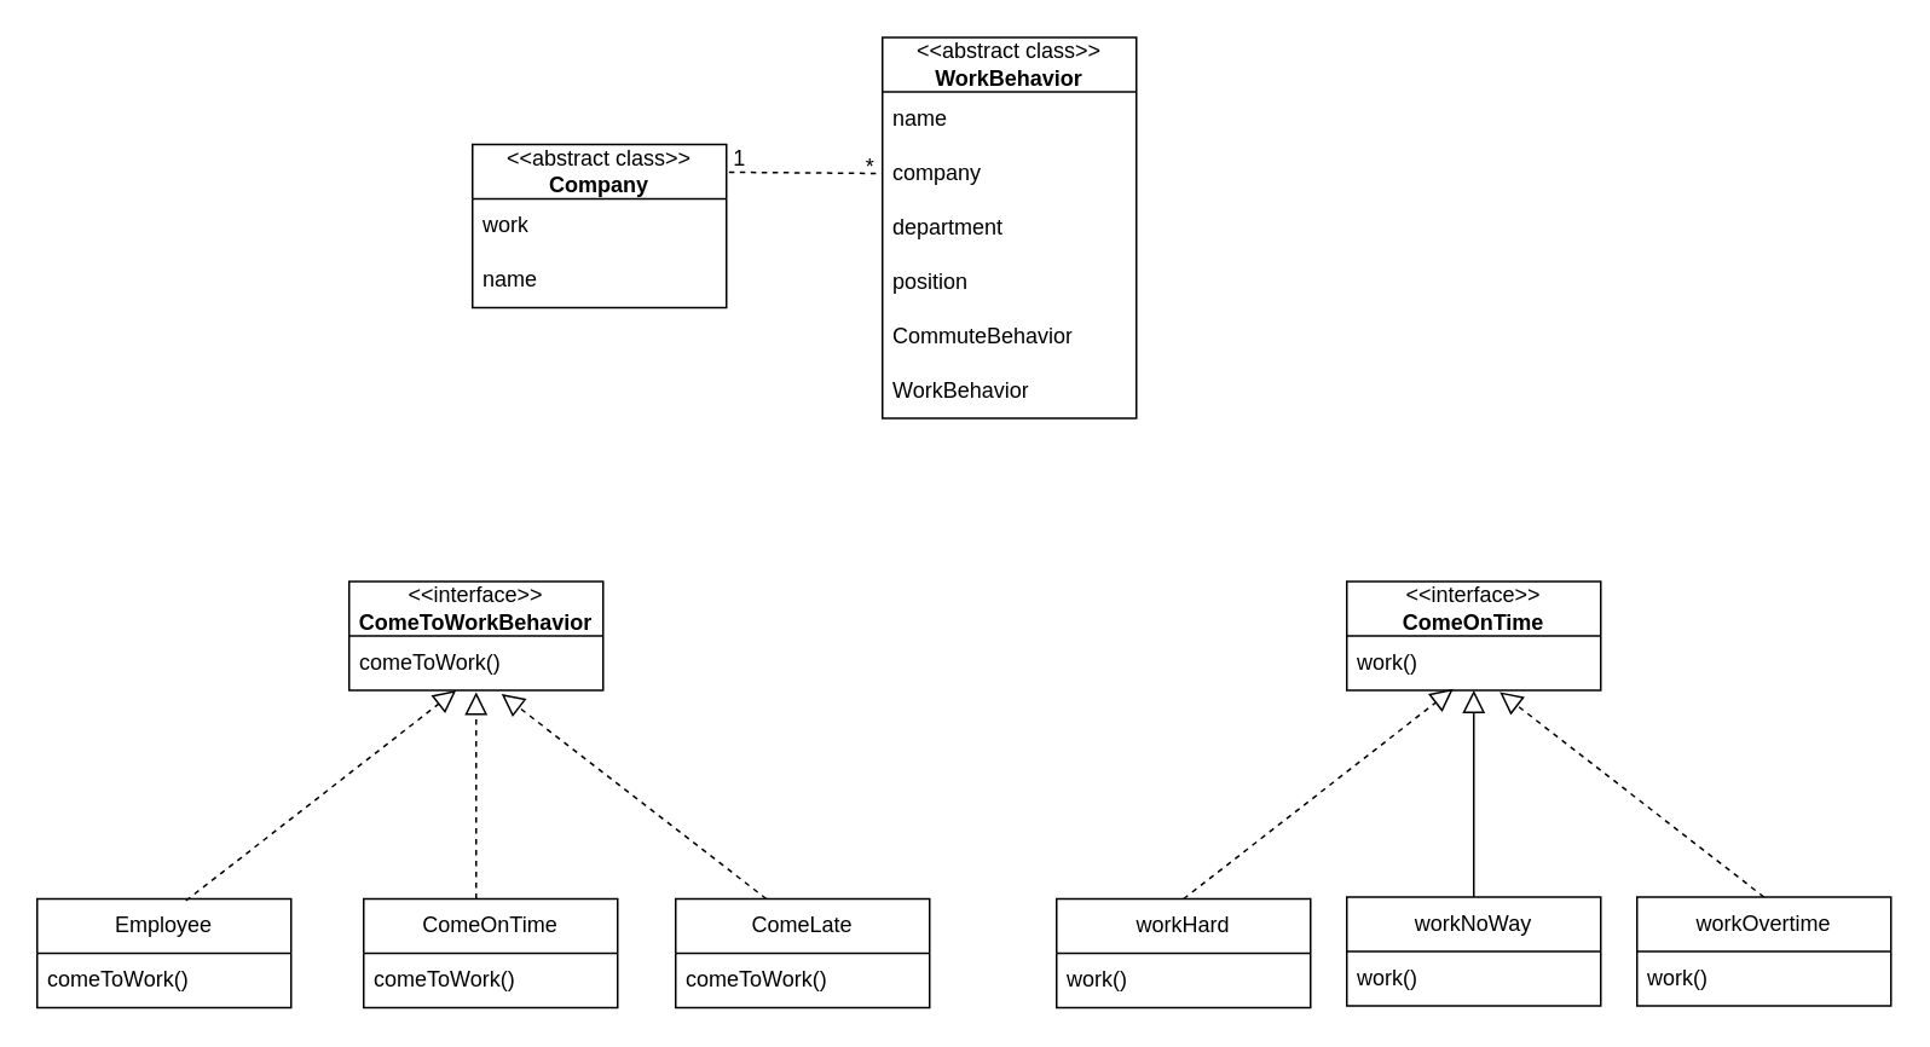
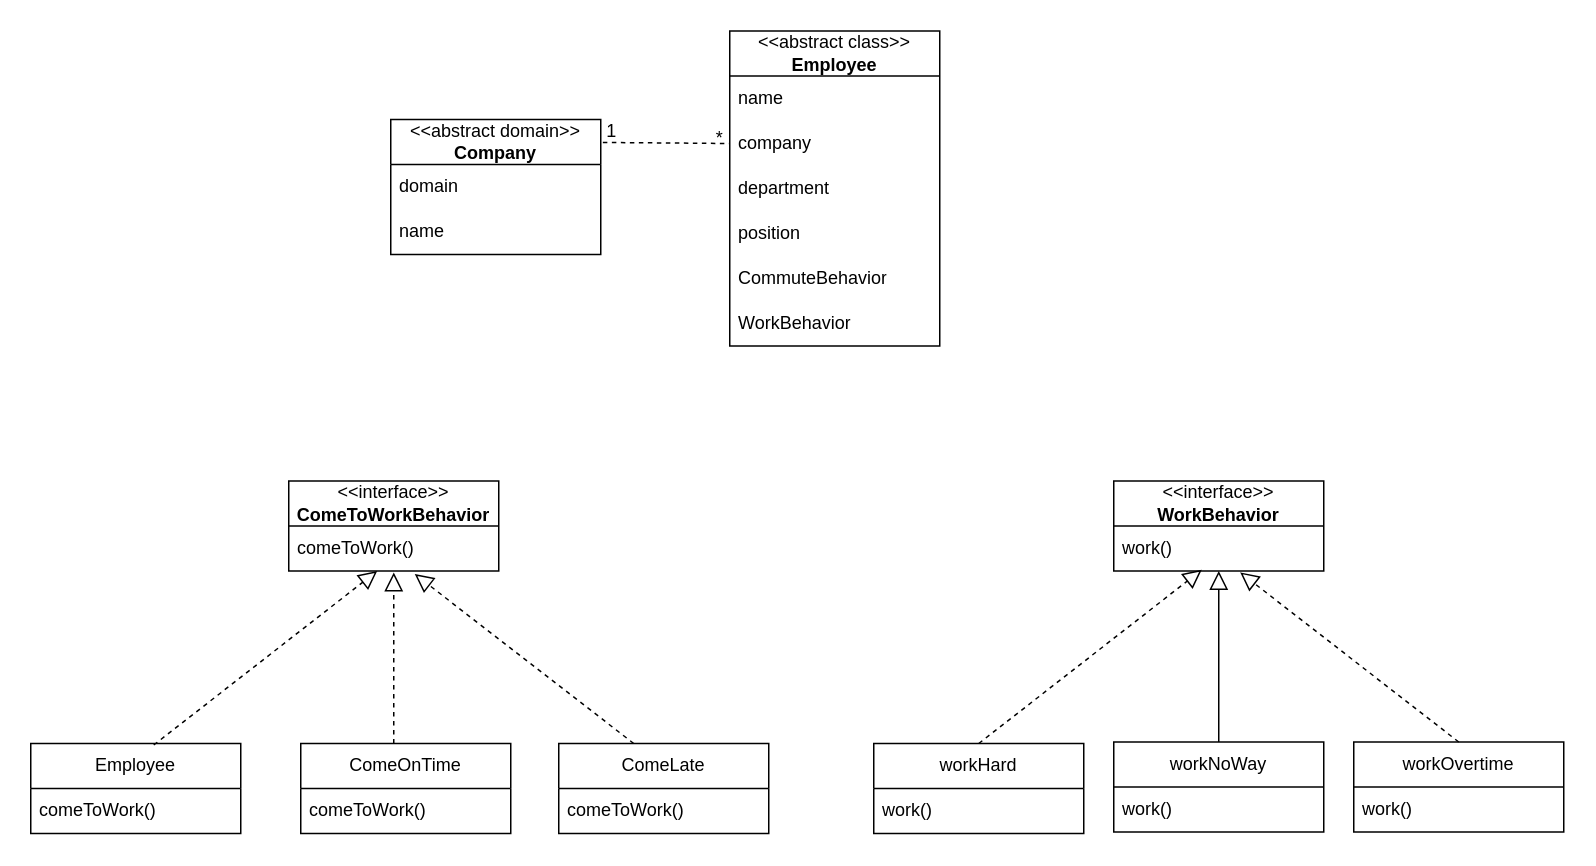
  <mxCell id="0" value="" />
  <mxCell id="1" parent="0" />
  <mxCell id="2" value="&amp;lt;&amp;lt;interface&amp;gt;&amp;gt;&lt;br&gt;&lt;b&gt;ComeToWorkBehavior&lt;/b&gt;" style="swimlane;fontStyle=0;childLayout=stackLayout;horizontal=1;startSize=30;horizontalStack=0;resizeParent=1;resizeParentMax=0;resizeLast=0;collapsible=1;marginBottom=0;whiteSpace=wrap;html=1;" vertex="1" parent="1"><mxGeometry x="192" y="320" width="140" height="60" as="geometry" /></mxCell>
  <mxCell id="3" value="comeToWork()" style="text;strokeColor=none;fillColor=none;align=left;verticalAlign=middle;spacingLeft=4;spacingRight=4;overflow=hidden;points=[[0,0.5],[1,0.5]];portConstraint=eastwest;rotatable=0;whiteSpace=wrap;html=1;" vertex="1" parent="2"><mxGeometry y="30" width="140" height="30" as="geometry" /></mxCell>
  <mxCell id="4" value="Employee" style="swimlane;fontStyle=0;childLayout=stackLayout;horizontal=1;startSize=30;horizontalStack=0;resizeParent=1;resizeParentMax=0;resizeLast=0;collapsible=1;marginBottom=0;whiteSpace=wrap;html=1;" vertex="1" parent="1"><mxGeometry x="20" y="495" width="140" height="60" as="geometry" /></mxCell>
  <mxCell id="5" value="comeToWork()" style="text;strokeColor=none;fillColor=none;align=left;verticalAlign=middle;spacingLeft=4;spacingRight=4;overflow=hidden;points=[[0,0.5],[1,0.5]];portConstraint=eastwest;rotatable=0;whiteSpace=wrap;html=1;" vertex="1" parent="4"><mxGeometry y="30" width="140" height="30" as="geometry" /></mxCell>
  <mxCell id="6" value="ComeOnTime" style="swimlane;fontStyle=0;childLayout=stackLayout;horizontal=1;startSize=30;horizontalStack=0;resizeParent=1;resizeParentMax=0;resizeLast=0;collapsible=1;marginBottom=0;whiteSpace=wrap;html=1;" vertex="1" parent="1"><mxGeometry x="200" y="495" width="140" height="60" as="geometry" /></mxCell>
  <mxCell id="7" value="comeToWork()" style="text;strokeColor=none;fillColor=none;align=left;verticalAlign=middle;spacingLeft=4;spacingRight=4;overflow=hidden;points=[[0,0.5],[1,0.5]];portConstraint=eastwest;rotatable=0;whiteSpace=wrap;html=1;" vertex="1" parent="6"><mxGeometry y="30" width="140" height="30" as="geometry" /></mxCell>
- <mxCell id="8" value="&amp;lt;&amp;lt;interface&amp;gt;&amp;gt;&lt;br&gt;&lt;b&gt;ComeOnTime&lt;/b&gt;" style="swimlane;fontStyle=0;childLayout=stackLayout;horizontal=1;startSize=30;horizontalStack=0;resizeParent=1;resizeParentMax=0;resizeLast=0;collapsible=1;marginBottom=0;whiteSpace=wrap;html=1;" vertex="1" parent="1"><mxGeometry x="742" y="320" width="140" height="60" as="geometry" /></mxCell>
+ <mxCell id="8" value="&amp;lt;&amp;lt;interface&amp;gt;&amp;gt;&lt;br&gt;&lt;b&gt;WorkBehavior&lt;/b&gt;" style="swimlane;fontStyle=0;childLayout=stackLayout;horizontal=1;startSize=30;horizontalStack=0;resizeParent=1;resizeParentMax=0;resizeLast=0;collapsible=1;marginBottom=0;whiteSpace=wrap;html=1;" vertex="1" parent="1"><mxGeometry x="742" y="320" width="140" height="60" as="geometry" /></mxCell>
  <mxCell id="9" value="work()" style="text;strokeColor=none;fillColor=none;align=left;verticalAlign=middle;spacingLeft=4;spacingRight=4;overflow=hidden;points=[[0,0.5],[1,0.5]];portConstraint=eastwest;rotatable=0;whiteSpace=wrap;html=1;" vertex="1" parent="8"><mxGeometry y="30" width="140" height="30" as="geometry" /></mxCell>
  <mxCell id="10" value="workHard" style="swimlane;fontStyle=0;childLayout=stackLayout;horizontal=1;startSize=30;horizontalStack=0;resizeParent=1;resizeParentMax=0;resizeLast=0;collapsible=1;marginBottom=0;whiteSpace=wrap;html=1;" vertex="1" parent="1"><mxGeometry x="582" y="495" width="140" height="60" as="geometry" /></mxCell>
  <mxCell id="11" value="work()" style="text;strokeColor=none;fillColor=none;align=left;verticalAlign=middle;spacingLeft=4;spacingRight=4;overflow=hidden;points=[[0,0.5],[1,0.5]];portConstraint=eastwest;rotatable=0;whiteSpace=wrap;html=1;" vertex="1" parent="10"><mxGeometry y="30" width="140" height="30" as="geometry" /></mxCell>
  <mxCell id="12" value="workNoWay" style="swimlane;fontStyle=0;childLayout=stackLayout;horizontal=1;startSize=30;horizontalStack=0;resizeParent=1;resizeParentMax=0;resizeLast=0;collapsible=1;marginBottom=0;whiteSpace=wrap;html=1;" vertex="1" parent="1"><mxGeometry x="742" y="494" width="140" height="60" as="geometry" /></mxCell>
  <mxCell id="13" value="work()" style="text;strokeColor=none;fillColor=none;align=left;verticalAlign=middle;spacingLeft=4;spacingRight=4;overflow=hidden;points=[[0,0.5],[1,0.5]];portConstraint=eastwest;rotatable=0;whiteSpace=wrap;html=1;" vertex="1" parent="12"><mxGeometry y="30" width="140" height="30" as="geometry" /></mxCell>
  <mxCell id="14" value="workOvertime" style="swimlane;fontStyle=0;childLayout=stackLayout;horizontal=1;startSize=30;horizontalStack=0;resizeParent=1;resizeParentMax=0;resizeLast=0;collapsible=1;marginBottom=0;whiteSpace=wrap;html=1;" vertex="1" parent="1"><mxGeometry x="902" y="494" width="140" height="60" as="geometry" /></mxCell>
  <mxCell id="15" value="work()" style="text;strokeColor=none;fillColor=none;align=left;verticalAlign=middle;spacingLeft=4;spacingRight=4;overflow=hidden;points=[[0,0.5],[1,0.5]];portConstraint=eastwest;rotatable=0;whiteSpace=wrap;html=1;" vertex="1" parent="14"><mxGeometry y="30" width="140" height="30" as="geometry" /></mxCell>
  <mxCell id="16" value="" style="endArrow=block;endSize=10;endFill=0;shadow=0;strokeWidth=1;rounded=0;elbow=vertical;dashed=0;entryX=0.5;entryY=1;entryDx=0;entryDy=0;exitX=0.5;exitY=0;exitDx=0;exitDy=0;" edge="1" parent="1" source="12" target="8"><mxGeometry width="160" relative="1" as="geometry"><mxPoint x="812" y="485" as="sourcePoint" /><mxPoint x="822.68" y="365" as="targetPoint" /></mxGeometry></mxCell>
  <mxCell id="17" value="" style="endArrow=block;endSize=10;endFill=0;shadow=0;strokeWidth=1;rounded=0;elbow=vertical;dashed=1;entryX=0.419;entryY=0.974;entryDx=0;entryDy=0;exitX=0.5;exitY=0;exitDx=0;exitDy=0;entryPerimeter=0;" edge="1" parent="1" source="10" target="9"><mxGeometry width="160" relative="1" as="geometry"><mxPoint x="822" y="504" as="sourcePoint" /><mxPoint x="822" y="390" as="targetPoint" /></mxGeometry></mxCell>
  <mxCell id="18" value="" style="endArrow=block;endSize=10;endFill=0;shadow=0;strokeWidth=1;rounded=0;elbow=vertical;dashed=1;entryX=0.602;entryY=1.03;entryDx=0;entryDy=0;exitX=0.5;exitY=0;exitDx=0;exitDy=0;entryPerimeter=0;" edge="1" parent="1" source="14" target="9"><mxGeometry width="160" relative="1" as="geometry"><mxPoint x="662" y="505" as="sourcePoint" /><mxPoint x="811" y="389" as="targetPoint" /></mxGeometry></mxCell>
  <mxCell id="19" value="ComeLate" style="swimlane;fontStyle=0;childLayout=stackLayout;horizontal=1;startSize=30;horizontalStack=0;resizeParent=1;resizeParentMax=0;resizeLast=0;collapsible=1;marginBottom=0;whiteSpace=wrap;html=1;" vertex="1" parent="1"><mxGeometry x="372" y="495" width="140" height="60" as="geometry" /></mxCell>
  <mxCell id="20" value="comeToWork()" style="text;strokeColor=none;fillColor=none;align=left;verticalAlign=middle;spacingLeft=4;spacingRight=4;overflow=hidden;points=[[0,0.5],[1,0.5]];portConstraint=eastwest;rotatable=0;whiteSpace=wrap;html=1;" vertex="1" parent="19"><mxGeometry y="30" width="140" height="30" as="geometry" /></mxCell>
  <mxCell id="21" value="" style="endArrow=block;endSize=10;endFill=0;shadow=0;strokeWidth=1;rounded=0;elbow=vertical;dashed=1;entryX=0.5;entryY=1;entryDx=0;entryDy=0;exitX=0.5;exitY=0;exitDx=0;exitDy=0;" edge="1" parent="1"><mxGeometry width="160" relative="1" as="geometry"><mxPoint x="262" y="495" as="sourcePoint" /><mxPoint x="262" y="381" as="targetPoint" /></mxGeometry></mxCell>
  <mxCell id="22" value="" style="endArrow=block;endSize=10;endFill=0;shadow=0;strokeWidth=1;rounded=0;elbow=vertical;dashed=1;entryX=0.419;entryY=0.974;entryDx=0;entryDy=0;exitX=0.5;exitY=0;exitDx=0;exitDy=0;entryPerimeter=0;" edge="1" parent="1"><mxGeometry width="160" relative="1" as="geometry"><mxPoint x="102" y="496" as="sourcePoint" /><mxPoint x="251" y="380" as="targetPoint" /></mxGeometry></mxCell>
  <mxCell id="23" value="" style="endArrow=block;endSize=10;endFill=0;shadow=0;strokeWidth=1;rounded=0;elbow=vertical;dashed=1;entryX=0.602;entryY=1.03;entryDx=0;entryDy=0;exitX=0.5;exitY=0;exitDx=0;exitDy=0;entryPerimeter=0;" edge="1" parent="1"><mxGeometry width="160" relative="1" as="geometry"><mxPoint x="422" y="495" as="sourcePoint" /><mxPoint x="276" y="382" as="targetPoint" /></mxGeometry></mxCell>
- <mxCell id="24" value="&amp;lt;&amp;lt;abstract class&amp;gt;&amp;gt;&lt;br&gt;&lt;b&gt;Company&lt;/b&gt;" style="swimlane;fontStyle=0;childLayout=stackLayout;horizontal=1;startSize=30;horizontalStack=0;resizeParent=1;resizeParentMax=0;resizeLast=0;collapsible=1;marginBottom=0;whiteSpace=wrap;html=1;" vertex="1" parent="1"><mxGeometry x="260" y="79" width="140" height="90" as="geometry" /></mxCell>
- <mxCell id="25" value="work" style="text;strokeColor=none;fillColor=none;align=left;verticalAlign=middle;spacingLeft=4;spacingRight=4;overflow=hidden;points=[[0,0.5],[1,0.5]];portConstraint=eastwest;rotatable=0;whiteSpace=wrap;html=1;" vertex="1" parent="24"><mxGeometry y="30" width="140" height="30" as="geometry" /></mxCell>
+ <mxCell id="24" value="&amp;lt;&amp;lt;abstract domain&amp;gt;&amp;gt;&lt;br&gt;&lt;b&gt;Company&lt;/b&gt;" style="swimlane;fontStyle=0;childLayout=stackLayout;horizontal=1;startSize=30;horizontalStack=0;resizeParent=1;resizeParentMax=0;resizeLast=0;collapsible=1;marginBottom=0;whiteSpace=wrap;html=1;" vertex="1" parent="1"><mxGeometry x="260" y="79" width="140" height="90" as="geometry" /></mxCell>
+ <mxCell id="25" value="domain" style="text;strokeColor=none;fillColor=none;align=left;verticalAlign=middle;spacingLeft=4;spacingRight=4;overflow=hidden;points=[[0,0.5],[1,0.5]];portConstraint=eastwest;rotatable=0;whiteSpace=wrap;html=1;" vertex="1" parent="24"><mxGeometry y="30" width="140" height="30" as="geometry" /></mxCell>
  <mxCell id="26" value="name" style="text;strokeColor=none;fillColor=none;align=left;verticalAlign=middle;spacingLeft=4;spacingRight=4;overflow=hidden;points=[[0,0.5],[1,0.5]];portConstraint=eastwest;rotatable=0;whiteSpace=wrap;html=1;" vertex="1" parent="24"><mxGeometry y="60" width="140" height="30" as="geometry" /></mxCell>
- <mxCell id="27" value="&amp;lt;&amp;lt;abstract class&amp;gt;&amp;gt;&lt;br&gt;&lt;b&gt;WorkBehavior&lt;/b&gt;" style="swimlane;fontStyle=0;childLayout=stackLayout;horizontal=1;startSize=30;horizontalStack=0;resizeParent=1;resizeParentMax=0;resizeLast=0;collapsible=1;marginBottom=0;whiteSpace=wrap;html=1;" vertex="1" parent="1"><mxGeometry x="486" y="20" width="140" height="210" as="geometry" /></mxCell>
+ <mxCell id="27" value="&amp;lt;&amp;lt;abstract class&amp;gt;&amp;gt;&lt;br&gt;&lt;b&gt;Employee&lt;/b&gt;" style="swimlane;fontStyle=0;childLayout=stackLayout;horizontal=1;startSize=30;horizontalStack=0;resizeParent=1;resizeParentMax=0;resizeLast=0;collapsible=1;marginBottom=0;whiteSpace=wrap;html=1;" vertex="1" parent="1"><mxGeometry x="486" y="20" width="140" height="210" as="geometry" /></mxCell>
  <mxCell id="28" value="name" style="text;strokeColor=none;fillColor=none;align=left;verticalAlign=middle;spacingLeft=4;spacingRight=4;overflow=hidden;points=[[0,0.5],[1,0.5]];portConstraint=eastwest;rotatable=0;whiteSpace=wrap;html=1;" vertex="1" parent="27"><mxGeometry y="30" width="140" height="30" as="geometry" /></mxCell>
  <mxCell id="29" value="company" style="text;strokeColor=none;fillColor=none;align=left;verticalAlign=middle;spacingLeft=4;spacingRight=4;overflow=hidden;points=[[0,0.5],[1,0.5]];portConstraint=eastwest;rotatable=0;whiteSpace=wrap;html=1;" vertex="1" parent="27"><mxGeometry y="60" width="140" height="30" as="geometry" /></mxCell>
  <mxCell id="30" value="department" style="text;strokeColor=none;fillColor=none;align=left;verticalAlign=middle;spacingLeft=4;spacingRight=4;overflow=hidden;points=[[0,0.5],[1,0.5]];portConstraint=eastwest;rotatable=0;whiteSpace=wrap;html=1;" vertex="1" parent="27"><mxGeometry y="90" width="140" height="30" as="geometry" /></mxCell>
  <mxCell id="31" value="position" style="text;strokeColor=none;fillColor=none;align=left;verticalAlign=middle;spacingLeft=4;spacingRight=4;overflow=hidden;points=[[0,0.5],[1,0.5]];portConstraint=eastwest;rotatable=0;whiteSpace=wrap;html=1;" vertex="1" parent="27"><mxGeometry y="120" width="140" height="30" as="geometry" /></mxCell>
  <mxCell id="32" value="CommuteBehavior" style="text;strokeColor=none;fillColor=none;align=left;verticalAlign=middle;spacingLeft=4;spacingRight=4;overflow=hidden;points=[[0,0.5],[1,0.5]];portConstraint=eastwest;rotatable=0;whiteSpace=wrap;html=1;" vertex="1" parent="27"><mxGeometry y="150" width="140" height="30" as="geometry" /></mxCell>
  <mxCell id="33" value="WorkBehavior" style="text;strokeColor=none;fillColor=none;align=left;verticalAlign=middle;spacingLeft=4;spacingRight=4;overflow=hidden;points=[[0,0.5],[1,0.5]];portConstraint=eastwest;rotatable=0;whiteSpace=wrap;html=1;" vertex="1" parent="27"><mxGeometry y="180" width="140" height="30" as="geometry" /></mxCell>
  <mxCell id="34" value="" style="endArrow=none;html=1;rounded=0;entryX=0;entryY=0.5;entryDx=0;entryDy=0;exitX=1.01;exitY=0.17;exitDx=0;exitDy=0;exitPerimeter=0;dashed=1;" edge="1" parent="1" source="24" target="29"><mxGeometry width="50" height="50" relative="1" as="geometry"><mxPoint x="330" y="340" as="sourcePoint" /><mxPoint x="380" y="290" as="targetPoint" /></mxGeometry></mxCell>
  <mxCell id="35" value="*" style="text;html=1;align=center;verticalAlign=middle;resizable=0;points=[];autosize=1;strokeColor=none;fillColor=none;" vertex="1" parent="1"><mxGeometry x="464" y="77" width="30" height="30" as="geometry" /></mxCell>
  <mxCell id="36" value="1" style="text;html=1;align=center;verticalAlign=middle;resizable=0;points=[];autosize=1;strokeColor=none;fillColor=none;" vertex="1" parent="1"><mxGeometry x="392" y="72" width="30" height="30" as="geometry" /></mxCell>
